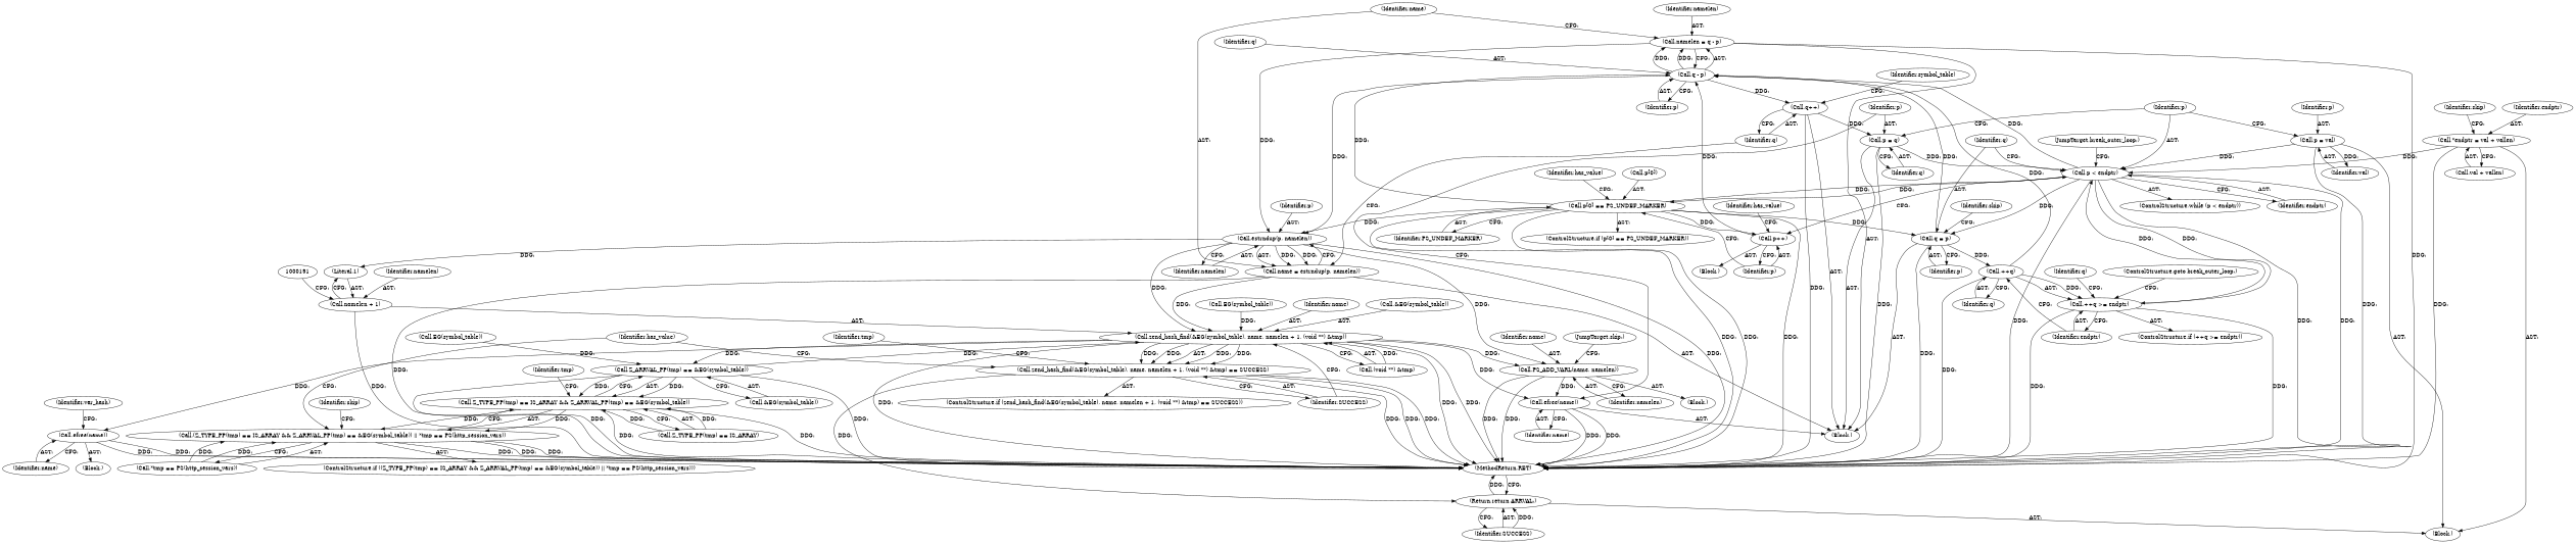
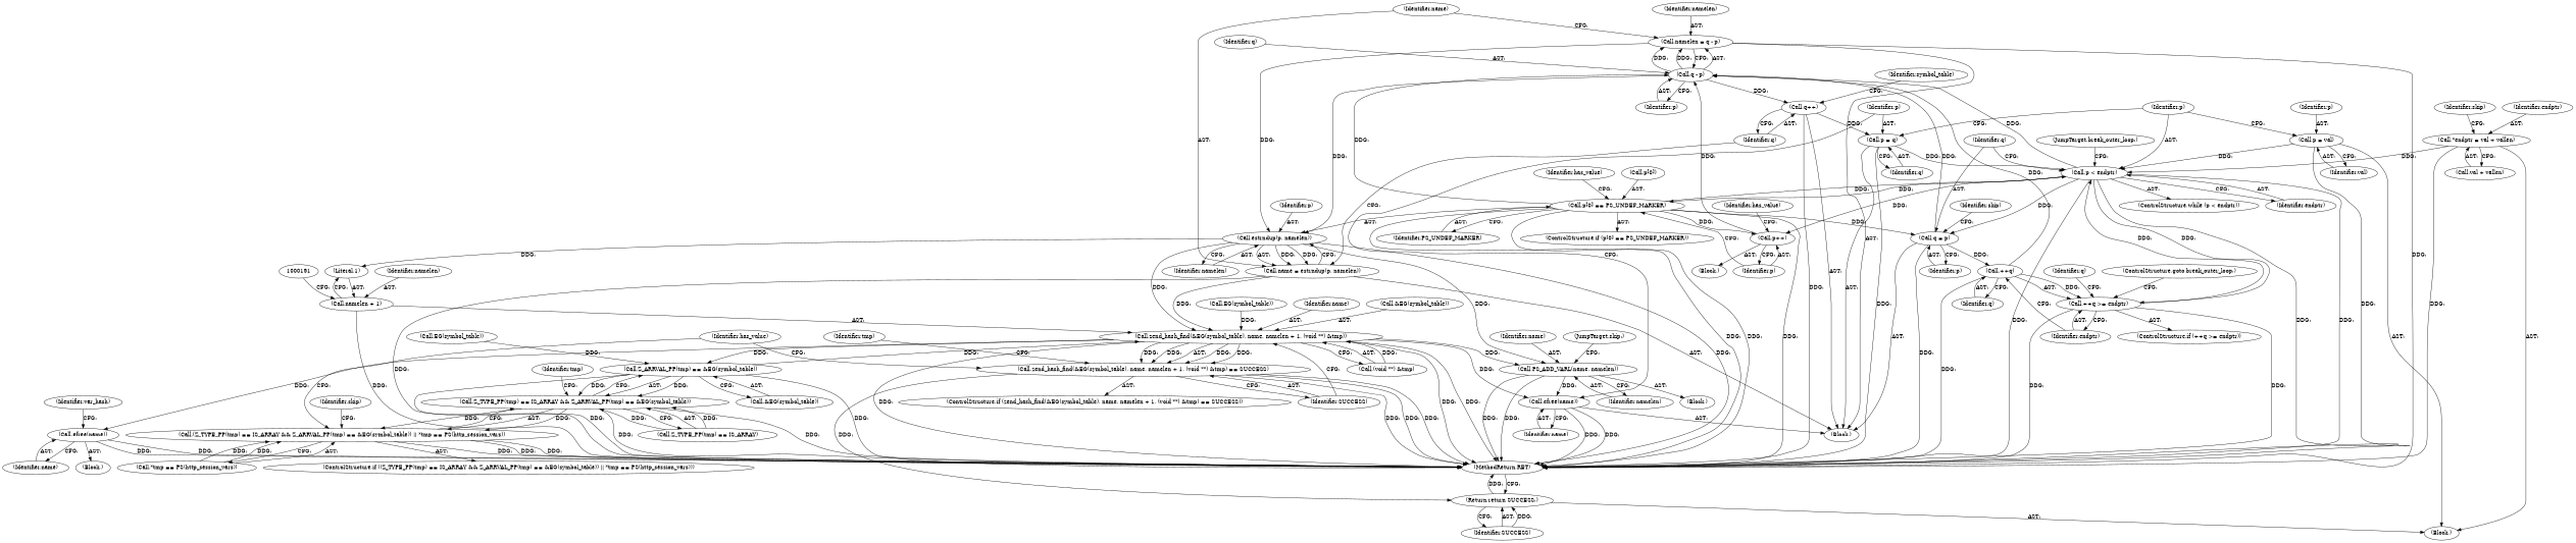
  digraph {
    fontname="DejaVu Serif"
    node [fontname="DejaVu Serif"]
    edge [fontname="DejaVu Serif"]
    n1 [label="(Call,namelen = q - p)"]
    n2 [label="(Call,q - p)"]
    n3 [label="(Call,estrndup(p, namelen))"]
    n4 [label="(Block,)"]
    n5 [label="(MethodReturn,RET)"]
    n6 [label="(Call,q++)"]
    n7 [label="(Identifier,p)"]
    n8 [label="(Call,name = estrndup(p, namelen))"]
    n9 [label="(Call,zend_hash_find(&EG(symbol_table), name, namelen + 1, (void **) &tmp))"]
    n10 [label="(Call,PS_ADD_VARL(name, namelen))"]
    n11 [label="(Identifier,namelen)"]
    n12 [label="(Literal,1)"]
-   n13 [label="(Return,return ARRVAL;)"]
+   n13 [label="(Return,return SUCCESS;)"]
    n14 [label="(Call,p = q)"]
    n15 [label="(Identifier,q)"]
    n16 [label="(Call,q = p)"]
    n17 [label="(Call,++q)"]
    n18 [label="(Identifier,p)"]
    n19 [label="(Call,++q >= endptr)"]
    n20 [label="(Identifier,q)"]
    n21 [label="(Call,p < endptr)"]
    n22 [label="(Call,p[0] == PS_UNDEF_MARKER)"]
    n23 [label="(Call,p++)"]
    n24 [label="(ControlStructure,while (p < endptr))"]
    n25 [label="(Identifier,endptr)"]
    n26 [label="(ControlStructure,if (p[0] == PS_UNDEF_MARKER))"]
    n27 [label="(Identifier,PS_UNDEF_MARKER)"]
    n28 [label="(ControlStructure,if (++q >= endptr))"]
    n29 [label="(Identifier,endptr)"]
    n30 [label="(Identifier,p)"]
    n31 [label="(Block,)"]
    n32 [label="(Call,p = val)"]
    n33 [label="(Identifier,val)"]
    n34 [label="(Block,)"]
    n35 [label="(Identifier,q)"]
    n36 [label="(Call,*endptr = val + vallen)"]
    n37 [label="(Call,val + vallen)"]
    n38 [label="(Call,zend_hash_find(&EG(symbol_table), name, namelen + 1, (void **) &tmp) == SUCCESS)"]
    n39 [label="(Call,Z_ARRVAL_PP(tmp) == &EG(symbol_table))"]
    n40 [label="(Call,efree(name))"]
    n41 [label="(Call,efree(name))"]
    n42 [label="(Call,(void **) &tmp)"]
    n43 [label="(Identifier,namelen)"]
    n44 [label="(Block,)"]
    n45 [label="(Call,namelen + 1)"]
    n46 [label="(Identifier,SUCCESS)"]
    n47 [label="(ControlStructure,if (zend_hash_find(&EG(symbol_table), name, namelen + 1, (void **) &tmp) == SUCCESS))"]
    n48 [label="(Call,Z_TYPE_PP(tmp) == IS_ARRAY && Z_ARRVAL_PP(tmp) == &EG(symbol_table))"]
    n49 [label="(Call,&EG(symbol_table))"]
    n50 [label="(Identifier,name)"]
    n51 [label="(Block,)"]
    n52 [label="(Identifier,name)"]
    n53 [label="(Identifier,SUCCESS)"]
    n54 [label="(Call,(Z_TYPE_PP(tmp) == IS_ARRAY && Z_ARRVAL_PP(tmp) == &EG(symbol_table)) || *tmp == PS(http_session_vars))"]
    n55 [label="(Call,Z_TYPE_PP(tmp) == IS_ARRAY)"]
    n56 [label="(Call,*tmp == PS(http_session_vars))"]
    n57 [label="(ControlStructure,if ((Z_TYPE_PP(tmp) == IS_ARRAY && Z_ARRVAL_PP(tmp) == &EG(symbol_table)) || *tmp == PS(http_session_vars)))"]
    n58 [label="(Identifier,name)"]
    n59 [label="(Call,EG(symbol_table))"]
    n60 [label="(Identifier,q)"]
    n61 [label="(Identifier,name)"]
    n62 [label="(Identifier,p)"]
    n63 [label="(Identifier,p)"]
    n64 [label="(ControlStructure,goto break_outer_loop;)"]
    n65 [label="(Identifier,skip)"]
    n66 [label="(Identifier,has_value)"]
    n67 [label="(Identifier,namelen)"]
    n68 [label="(Identifier,has_value)"]
    n69 [label="(Call,p[0])"]
    n70 [label="(Identifier,skip)"]
    n71 [label="(Identifier,symbol_table)"]
    n72 [label="(Identifier,p)"]
    n73 [label="(Identifier,q)"]
    n74 [label="(Call,&EG(symbol_table))"]
    n75 [label="(Call,EG(symbol_table))"]
    n76 [label="(Identifier,endptr)"]
    n77 [label="(Identifier,namelen)"]
    n78 [label="(Identifier,q)"]
    n79 [label="(Identifier,has_value)"]
    n80 [label="(JumpTarget,break_outer_loop:)"]
    n81 [label="(Identifier,p)"]
    n82 [label="(Identifier,tmp)"]
    n83 [label="(Identifier,skip)"]
    n84 [label="(JumpTarget,skip:)"]
    n85 [label="(Identifier,var_hash)"]
    n86 [label="(Identifier,name)"]
    n87 [label="(Identifier,tmp)"]
    1000191
    n1 -> n2 [label="CFG: "]
    n1 -> n3 [label="DDG: "]
    n1 -> n4 [label="AST: "]
    n1 -> n5 [label="DDG: "]
    n2 -> n1 [label="AST: "]
    n2 -> n1 [label="DDG: "]
    n2 -> n1 [label="DDG: "]
    n2 -> n3 [label="DDG: "]
    n2 -> n6 [label="DDG: "]
    n2 -> n7 [label="CFG: "]
    n3 -> n5 [label="DDG: "]
    n3 -> n8 [label="AST: "]
    n3 -> n8 [label="DDG: "]
    n3 -> n8 [label="DDG: "]
    n3 -> n9 [label="DDG: "]
    n3 -> n10 [label="DDG: "]
    n3 -> n11 [label="CFG: "]
    n3 -> n12 [label="DDG: "]
    n5 -> n13 [label="CFG: "]
    n6 -> n4 [label="AST: "]
    n6 -> n5 [label="DDG: "]
    n6 -> n14 [label="DDG: "]
    n6 -> n15 [label="CFG: "]
    n7 -> n2 [label="AST: "]
    n8 -> n3 [label="CFG: "]
    n8 -> n4 [label="AST: "]
    n8 -> n5 [label="DDG: "]
    n8 -> n9 [label="DDG: "]
    n9 -> n5 [label="DDG: "]
    n9 -> n5 [label="DDG: "]
    n9 -> n5 [label="DDG: "]
    n9 -> n10 [label="DDG: "]
    n9 -> n38 [label="AST: "]
    n9 -> n38 [label="DDG: "]
    n9 -> n38 [label="DDG: "]
    n9 -> n38 [label="DDG: "]
    n9 -> n38 [label="DDG: "]
    n9 -> n39 [label="DDG: "]
    n9 -> n40 [label="DDG: "]
    n9 -> n41 [label="DDG: "]
    n9 -> n42 [label="CFG: "]
    n10 -> n5 [label="DDG: "]
    n10 -> n5 [label="DDG: "]
    n10 -> n41 [label="DDG: "]
    n10 -> n43 [label="CFG: "]
    n10 -> n44 [label="AST: "]
    n11 -> n3 [label="AST: "]
    n12 -> n45 [label="AST: "]
    n13 -> n5 [label="DDG: "]
    n13 -> n34 [label="AST: "]
    n13 -> n53 [label="CFG: "]
    n14 -> n4 [label="AST: "]
    n14 -> n5 [label="DDG: "]
    n14 -> n21 [label="DDG: "]
    n14 -> n35 [label="CFG: "]
    n15 -> n6 [label="AST: "]
    n15 -> n8 [label="CFG: "]
    n16 -> n2 [label="DDG: "]
    n16 -> n4 [label="AST: "]
    n16 -> n5 [label="DDG: "]
    n16 -> n17 [label="DDG: "]
    n16 -> n18 [label="CFG: "]
    n17 -> n2 [label="DDG: "]
    n17 -> n5 [label="DDG: "]
    n17 -> n19 [label="AST: "]
    n17 -> n19 [label="DDG: "]
    n17 -> n20 [label="CFG: "]
    n18 -> n16 [label="AST: "]
    n19 -> n5 [label="DDG: "]
    n19 -> n5 [label="DDG: "]
    n19 -> n21 [label="DDG: "]
    n19 -> n28 [label="AST: "]
    n19 -> n29 [label="CFG: "]
    n20 -> n17 [label="AST: "]
    n21 -> n2 [label="DDG: "]
    n21 -> n5 [label="DDG: "]
    n21 -> n5 [label="DDG: "]
    n21 -> n5 [label="DDG: "]
    n21 -> n16 [label="DDG: "]
    n21 -> n19 [label="DDG: "]
    n21 -> n22 [label="DDG: "]
-   n21 -> n23 [label="CFG: "]
+   n21 -> n23 [label="DDG: "]
    n21 -> n24 [label="AST: "]
    n21 -> n25 [label="CFG: "]
    n22 -> n2 [label="DDG: "]
-   n22 -> n3 [label="DDG: "]
+   n22 -> n3 [label="AST: "]
    n22 -> n5 [label="DDG: "]
    n22 -> n5 [label="DDG: "]
    n22 -> n5 [label="DDG: "]
    n22 -> n16 [label="DDG: "]
    n22 -> n21 [label="DDG: "]
    n22 -> n23 [label="DDG: "]
    n22 -> n26 [label="AST: "]
    n22 -> n27 [label="CFG: "]
    n23 -> n2 [label="DDG: "]
    n23 -> n30 [label="CFG: "]
    n23 -> n31 [label="AST: "]
    n25 -> n21 [label="AST: "]
    n27 -> n22 [label="AST: "]
    n29 -> n17 [label="CFG: "]
    n29 -> n19 [label="AST: "]
    n30 -> n22 [label="CFG: "]
    n30 -> n23 [label="AST: "]
    n32 -> n5 [label="DDG: "]
    n32 -> n21 [label="DDG: "]
-   n32 -> n33 [label="DDG: "]
+   n32 -> n33 [label="CFG: "]
    n32 -> n34 [label="AST: "]
    n33 -> n32 [label="AST: "]
    n35 -> n14 [label="AST: "]
    n36 -> n5 [label="DDG: "]
    n36 -> n21 [label="DDG: "]
    n36 -> n34 [label="AST: "]
    n36 -> n37 [label="CFG: "]
    n37 -> n36 [label="AST: "]
    n38 -> n5 [label="DDG: "]
    n38 -> n5 [label="DDG: "]
    n38 -> n5 [label="DDG: "]
    n38 -> n13 [label="DDG: "]
    n38 -> n46 [label="CFG: "]
    n38 -> n47 [label="AST: "]
    n39 -> n5 [label="DDG: "]
    n39 -> n5 [label="DDG: "]
    n39 -> n9 [label="DDG: "]
    n39 -> n48 [label="AST: "]
    n39 -> n48 [label="DDG: "]
    n39 -> n48 [label="DDG: "]
    n39 -> n49 [label="CFG: "]
    n40 -> n5 [label="DDG: "]
    n40 -> n5 [label="DDG: "]
    n40 -> n50 [label="CFG: "]
    n40 -> n51 [label="AST: "]
    n41 -> n4 [label="AST: "]
    n41 -> n5 [label="DDG: "]
    n41 -> n5 [label="DDG: "]
    n41 -> n52 [label="CFG: "]
    n42 -> n9 [label="AST: "]
    n42 -> n9 [label="DDG: "]
    n43 -> n10 [label="AST: "]
    n45 -> n5 [label="DDG: "]
    n45 -> n9 [label="AST: "]
    n45 -> n12 [label="CFG: "]
    n46 -> n9 [label="CFG: "]
    n46 -> n38 [label="AST: "]
    n48 -> n5 [label="DDG: "]
    n48 -> n5 [label="DDG: "]
    n48 -> n39 [label="CFG: "]
    n48 -> n54 [label="AST: "]
    n48 -> n54 [label="DDG: "]
    n48 -> n54 [label="DDG: "]
    n48 -> n55 [label="CFG: "]
    n49 -> n39 [label="AST: "]
    n50 -> n40 [label="AST: "]
    n52 -> n41 [label="AST: "]
    n53 -> n13 [label="AST: "]
    n53 -> n13 [label="DDG: "]
    n54 -> n5 [label="DDG: "]
    n54 -> n5 [label="DDG: "]
    n54 -> n5 [label="DDG: "]
    n54 -> n48 [label="CFG: "]
    n54 -> n56 [label="CFG: "]
    n54 -> n57 [label="AST: "]
    n55 -> n48 [label="AST: "]
    n55 -> n48 [label="DDG: "]
    n55 -> n48 [label="DDG: "]
    n56 -> n54 [label="AST: "]
    n56 -> n54 [label="DDG: "]
    n56 -> n54 [label="DDG: "]
    n58 -> n10 [label="AST: "]
    n59 -> n9 [label="DDG: "]
    n60 -> n2 [label="AST: "]
    n61 -> n9 [label="AST: "]
    n62 -> n32 [label="AST: "]
    n63 -> n3 [label="AST: "]
    n64 -> n19 [label="CFG: "]
    n65 -> n16 [label="CFG: "]
    n66 -> n23 [label="CFG: "]
    n67 -> n45 [label="AST: "]
    n68 -> n38 [label="CFG: "]
    n68 -> n54 [label="CFG: "]
    n69 -> n22 [label="AST: "]
    n70 -> n36 [label="CFG: "]
    n71 -> n6 [label="CFG: "]
    n72 -> n14 [label="CFG: "]
    n72 -> n21 [label="AST: "]
    n72 -> n32 [label="CFG: "]
    n73 -> n19 [label="CFG: "]
    n74 -> n9 [label="AST: "]
    n75 -> n39 [label="DDG: "]
    n76 -> n36 [label="AST: "]
    n77 -> n1 [label="AST: "]
    n78 -> n16 [label="AST: "]
    n78 -> n21 [label="CFG: "]
    n79 -> n22 [label="CFG: "]
    n80 -> n21 [label="CFG: "]
    n81 -> n14 [label="AST: "]
    n81 -> n41 [label="CFG: "]
    n82 -> n38 [label="CFG: "]
    n83 -> n54 [label="CFG: "]
    n84 -> n10 [label="CFG: "]
    n85 -> n40 [label="CFG: "]
    n86 -> n1 [label="CFG: "]
    n86 -> n8 [label="AST: "]
    n87 -> n48 [label="CFG: "]
    1000191 -> n45 [label="CFG: "]
  }
